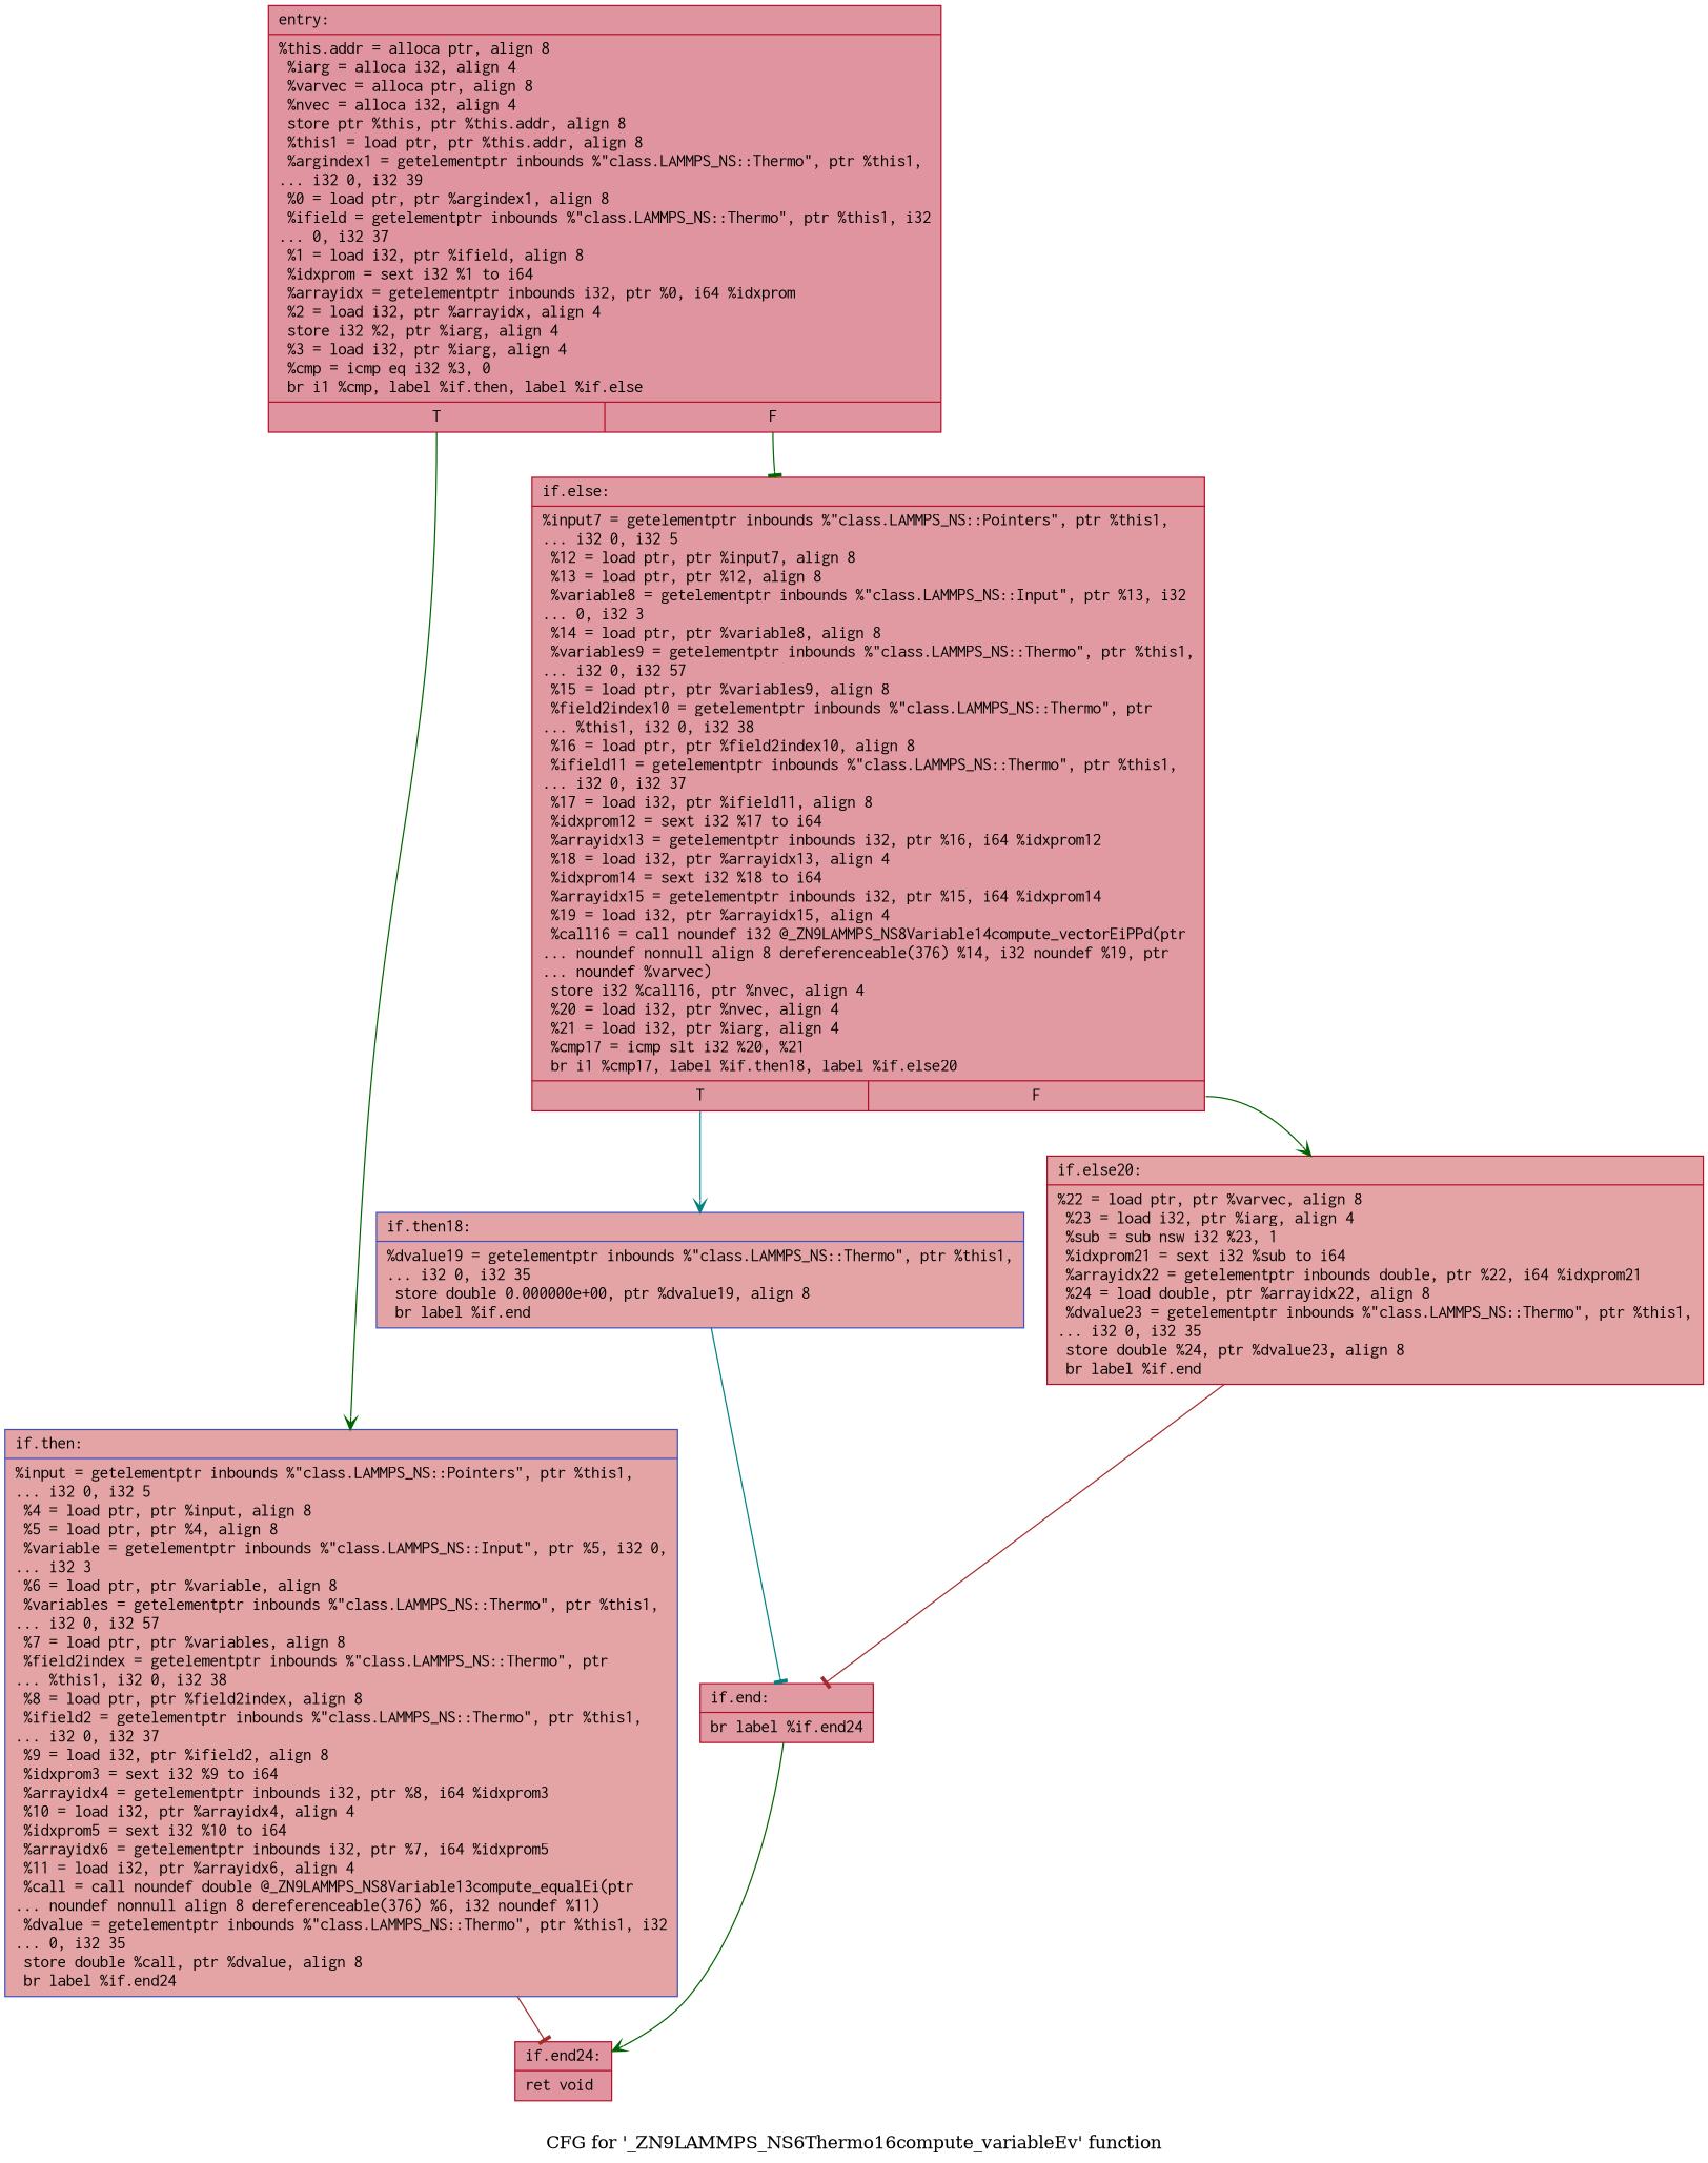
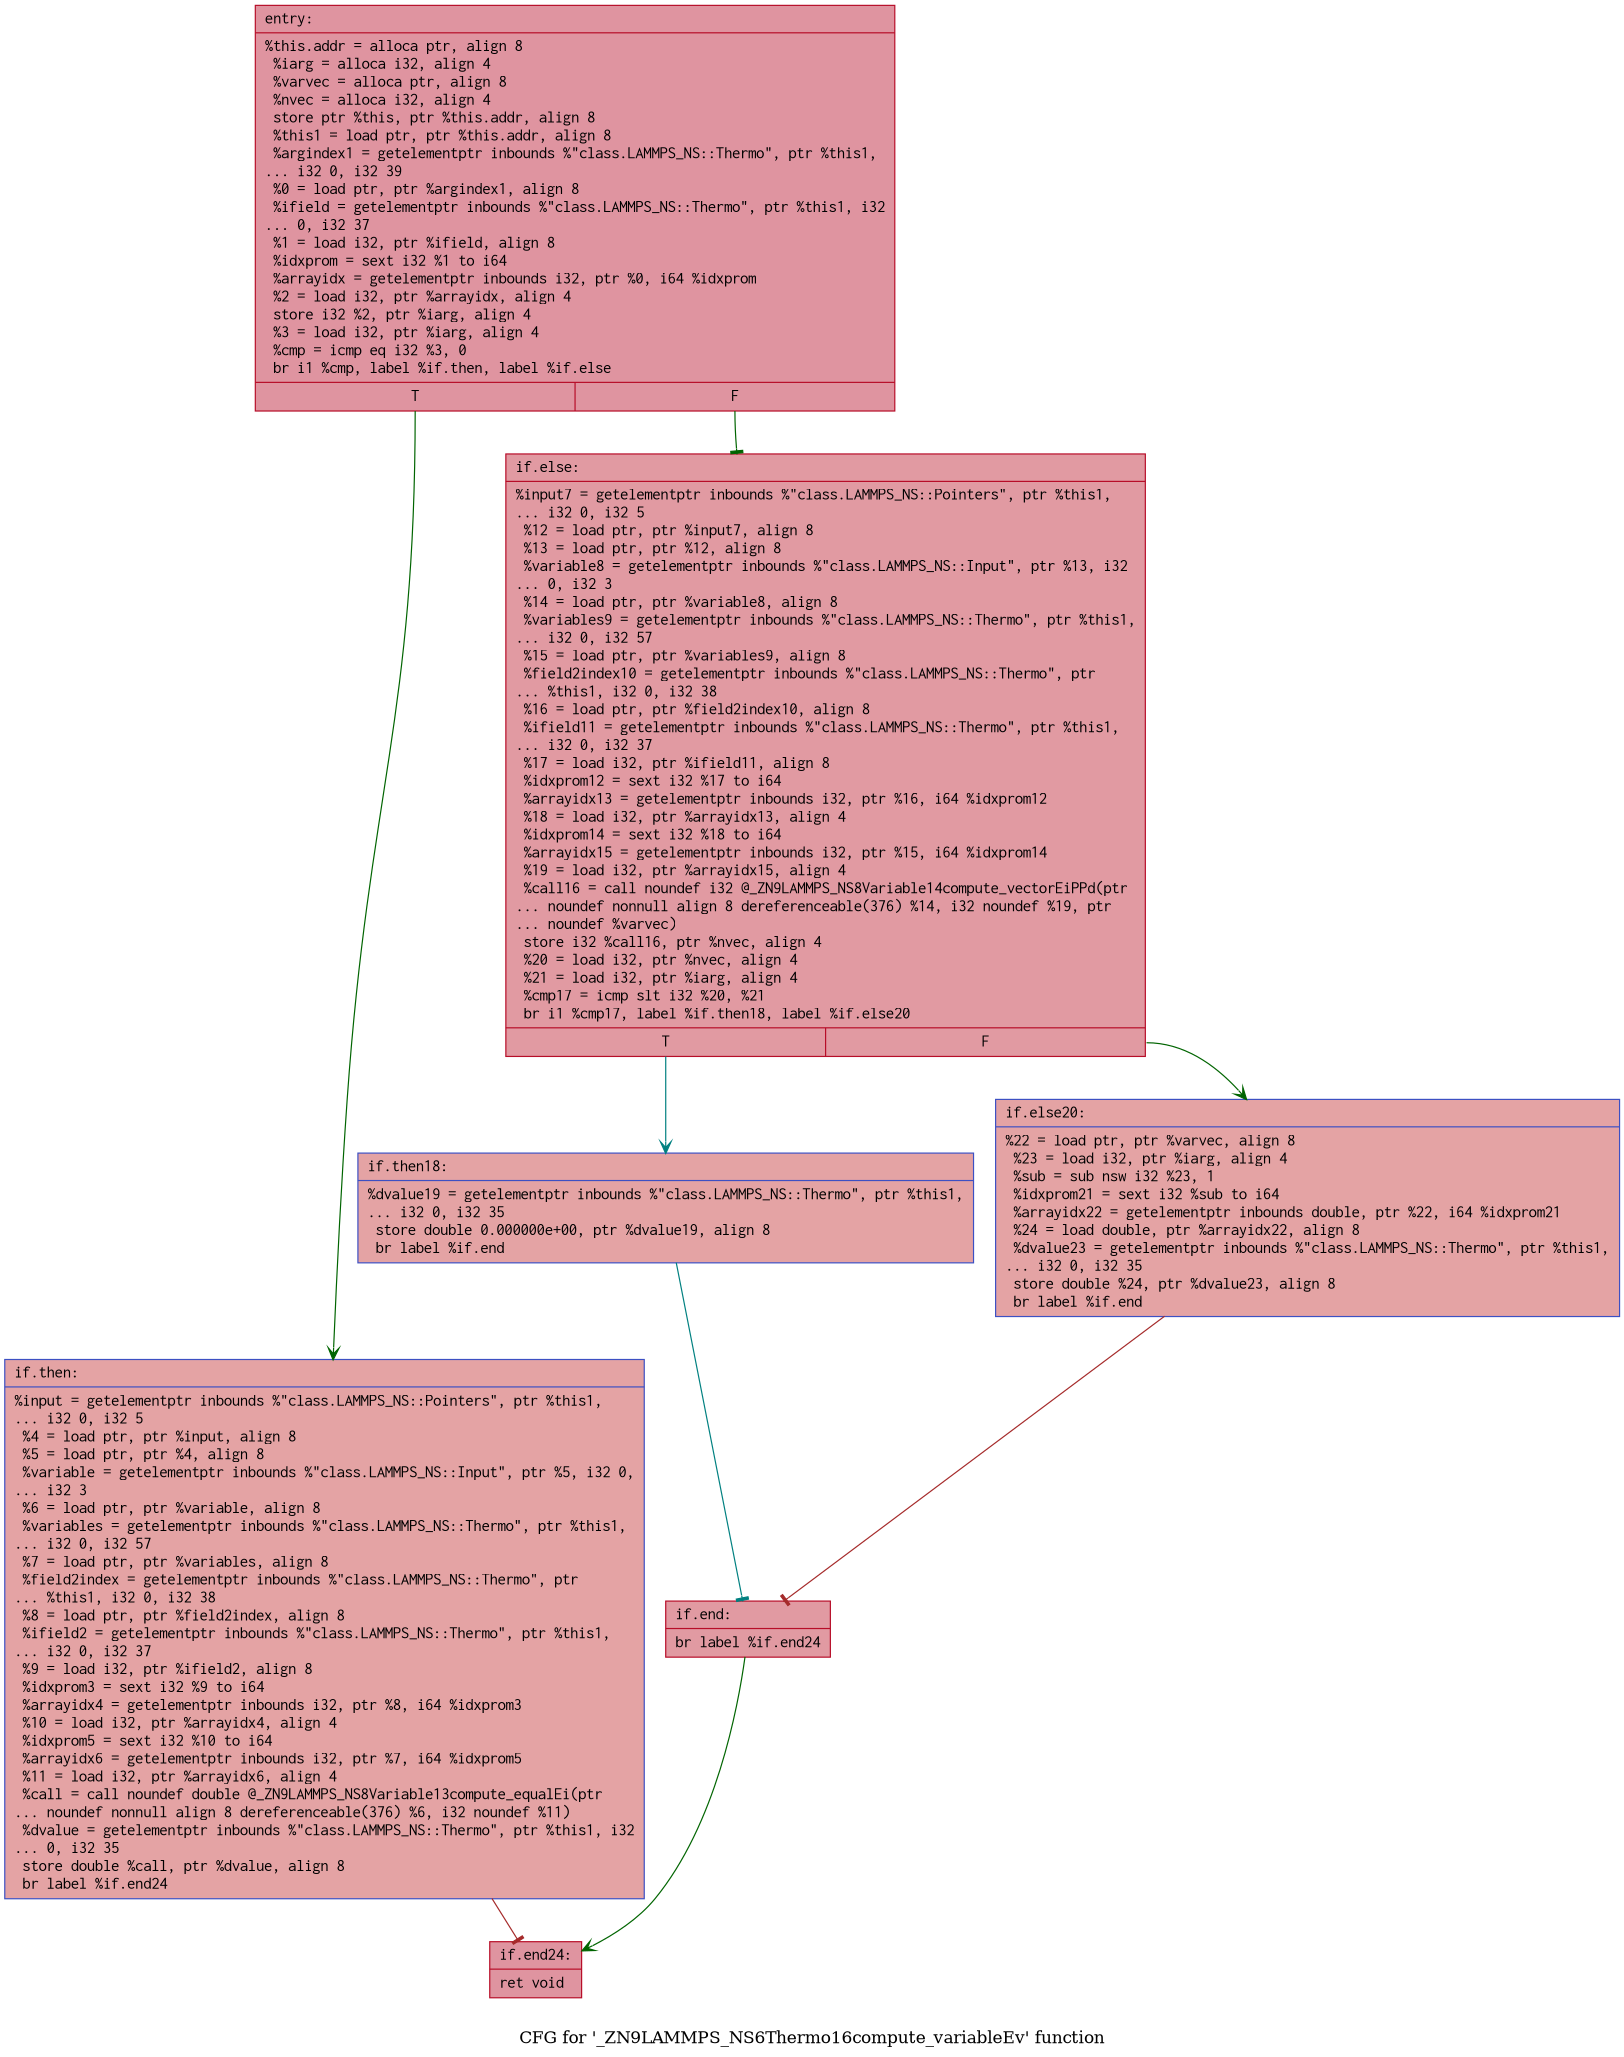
  digraph {
    label="CFG for '_ZN9LAMMPS_NS6Thermo16compute_variableEv' function"
    node [color="#b70d28ff" fillcolor="#c32e3170" fontname=Courier shape=record style=filled]
    edge [color=darkgreen arrowhead=vee]
    n1 [fillcolor="#b70d2870" label="{entry:\l|  %this.addr = alloca ptr, align 8\l  %iarg = alloca i32, align 4\l  %varvec = alloca ptr, align 8\l  %nvec = alloca i32, align 4\l  store ptr %this, ptr %this.addr, align 8\l  %this1 = load ptr, ptr %this.addr, align 8\l  %argindex1 = getelementptr inbounds %\"class.LAMMPS_NS::Thermo\", ptr %this1,\l... i32 0, i32 39\l  %0 = load ptr, ptr %argindex1, align 8\l  %ifield = getelementptr inbounds %\"class.LAMMPS_NS::Thermo\", ptr %this1, i32\l... 0, i32 37\l  %1 = load i32, ptr %ifield, align 8\l  %idxprom = sext i32 %1 to i64\l  %arrayidx = getelementptr inbounds i32, ptr %0, i64 %idxprom\l  %2 = load i32, ptr %arrayidx, align 4\l  store i32 %2, ptr %iarg, align 4\l  %3 = load i32, ptr %iarg, align 4\l  %cmp = icmp eq i32 %3, 0\l  br i1 %cmp, label %if.then, label %if.else\l|{<s0>T|<s1>F}}"]
    n2 [color="#3d50c3ff" label="{if.then:\l|  %input = getelementptr inbounds %\"class.LAMMPS_NS::Pointers\", ptr %this1,\l... i32 0, i32 5\l  %4 = load ptr, ptr %input, align 8\l  %5 = load ptr, ptr %4, align 8\l  %variable = getelementptr inbounds %\"class.LAMMPS_NS::Input\", ptr %5, i32 0,\l... i32 3\l  %6 = load ptr, ptr %variable, align 8\l  %variables = getelementptr inbounds %\"class.LAMMPS_NS::Thermo\", ptr %this1,\l... i32 0, i32 57\l  %7 = load ptr, ptr %variables, align 8\l  %field2index = getelementptr inbounds %\"class.LAMMPS_NS::Thermo\", ptr\l... %this1, i32 0, i32 38\l  %8 = load ptr, ptr %field2index, align 8\l  %ifield2 = getelementptr inbounds %\"class.LAMMPS_NS::Thermo\", ptr %this1,\l... i32 0, i32 37\l  %9 = load i32, ptr %ifield2, align 8\l  %idxprom3 = sext i32 %9 to i64\l  %arrayidx4 = getelementptr inbounds i32, ptr %8, i64 %idxprom3\l  %10 = load i32, ptr %arrayidx4, align 4\l  %idxprom5 = sext i32 %10 to i64\l  %arrayidx6 = getelementptr inbounds i32, ptr %7, i64 %idxprom5\l  %11 = load i32, ptr %arrayidx6, align 4\l  %call = call noundef double @_ZN9LAMMPS_NS8Variable13compute_equalEi(ptr\l... noundef nonnull align 8 dereferenceable(376) %6, i32 noundef %11)\l  %dvalue = getelementptr inbounds %\"class.LAMMPS_NS::Thermo\", ptr %this1, i32\l... 0, i32 35\l  store double %call, ptr %dvalue, align 8\l  br label %if.end24\l}"]
    n3 [fillcolor="#bb1b2c70" label="{if.else:\l|  %input7 = getelementptr inbounds %\"class.LAMMPS_NS::Pointers\", ptr %this1,\l... i32 0, i32 5\l  %12 = load ptr, ptr %input7, align 8\l  %13 = load ptr, ptr %12, align 8\l  %variable8 = getelementptr inbounds %\"class.LAMMPS_NS::Input\", ptr %13, i32\l... 0, i32 3\l  %14 = load ptr, ptr %variable8, align 8\l  %variables9 = getelementptr inbounds %\"class.LAMMPS_NS::Thermo\", ptr %this1,\l... i32 0, i32 57\l  %15 = load ptr, ptr %variables9, align 8\l  %field2index10 = getelementptr inbounds %\"class.LAMMPS_NS::Thermo\", ptr\l... %this1, i32 0, i32 38\l  %16 = load ptr, ptr %field2index10, align 8\l  %ifield11 = getelementptr inbounds %\"class.LAMMPS_NS::Thermo\", ptr %this1,\l... i32 0, i32 37\l  %17 = load i32, ptr %ifield11, align 8\l  %idxprom12 = sext i32 %17 to i64\l  %arrayidx13 = getelementptr inbounds i32, ptr %16, i64 %idxprom12\l  %18 = load i32, ptr %arrayidx13, align 4\l  %idxprom14 = sext i32 %18 to i64\l  %arrayidx15 = getelementptr inbounds i32, ptr %15, i64 %idxprom14\l  %19 = load i32, ptr %arrayidx15, align 4\l  %call16 = call noundef i32 @_ZN9LAMMPS_NS8Variable14compute_vectorEiPPd(ptr\l... noundef nonnull align 8 dereferenceable(376) %14, i32 noundef %19, ptr\l... noundef %varvec)\l  store i32 %call16, ptr %nvec, align 4\l  %20 = load i32, ptr %nvec, align 4\l  %21 = load i32, ptr %iarg, align 4\l  %cmp17 = icmp slt i32 %20, %21\l  br i1 %cmp17, label %if.then18, label %if.else20\l|{<s0>T|<s1>F}}"]
    n4 [fillcolor="#b70d2870" label="{if.end24:\l|  ret void\l}"]
    n5 [color="#3d50c3ff" label="{if.then18:\l|  %dvalue19 = getelementptr inbounds %\"class.LAMMPS_NS::Thermo\", ptr %this1,\l... i32 0, i32 35\l  store double 0.000000e+00, ptr %dvalue19, align 8\l  br label %if.end\l}"]
-   n6 [label="{if.else20:\l|  %22 = load ptr, ptr %varvec, align 8\l  %23 = load i32, ptr %iarg, align 4\l  %sub = sub nsw i32 %23, 1\l  %idxprom21 = sext i32 %sub to i64\l  %arrayidx22 = getelementptr inbounds double, ptr %22, i64 %idxprom21\l  %24 = load double, ptr %arrayidx22, align 8\l  %dvalue23 = getelementptr inbounds %\"class.LAMMPS_NS::Thermo\", ptr %this1,\l... i32 0, i32 35\l  store double %24, ptr %dvalue23, align 8\l  br label %if.end\l}"]
+   n6 [color="#3d50c3ff" label="{if.else20:\l|  %22 = load ptr, ptr %varvec, align 8\l  %23 = load i32, ptr %iarg, align 4\l  %sub = sub nsw i32 %23, 1\l  %idxprom21 = sext i32 %sub to i64\l  %arrayidx22 = getelementptr inbounds double, ptr %22, i64 %idxprom21\l  %24 = load double, ptr %arrayidx22, align 8\l  %dvalue23 = getelementptr inbounds %\"class.LAMMPS_NS::Thermo\", ptr %this1,\l... i32 0, i32 35\l  store double %24, ptr %dvalue23, align 8\l  br label %if.end\l}"]
    n7 [fillcolor="#bb1b2c70" label="{if.end:\l|  br label %if.end24\l}"]
    n1 -> n2 [tailport=s0]
    n1 -> n3 [tailport=s1 arrowhead=tee]
    n2 -> n4 [color=brown arrowhead=tee]
    n3 -> n5 [tailport=s0 color=teal]
    n3 -> n6 [tailport=s1]
    n5 -> n7 [color=teal arrowhead=tee]
    n6 -> n7 [color=brown arrowhead=tee]
    n7 -> n4
  }
